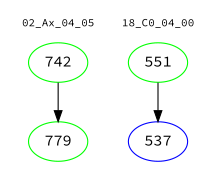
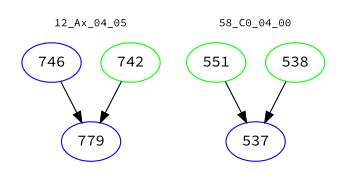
  digraph {
    fontname="Source Code Pro"
    node [color=green fontname="Source Code Pro"]
    edge [color=black fontname="Source Code Pro"]
    n1 [label=742]
-   n3 [label=779]
+   n2 [color=blue label=746]
+   n3 [color=blue label=779]
+   n4 [label=538]
    n5 [color=blue label=537]
    n6 [label=551]
    subgraph cluster_1 {
      color=white
      fontsize=10
-     label="02_Ax_04_05"
+     label="12_Ax_04_05"
      n1
+     n2
      n3
    }
    subgraph cluster_2 {
      color=white
      fontsize=10
-     label="18_C0_04_00"
+     label="58_C0_04_00"
+     n4
      n5
      n6
    }
    n1 -> n3
+   n2 -> n3
+   n4 -> n5
    n6 -> n5
  }
